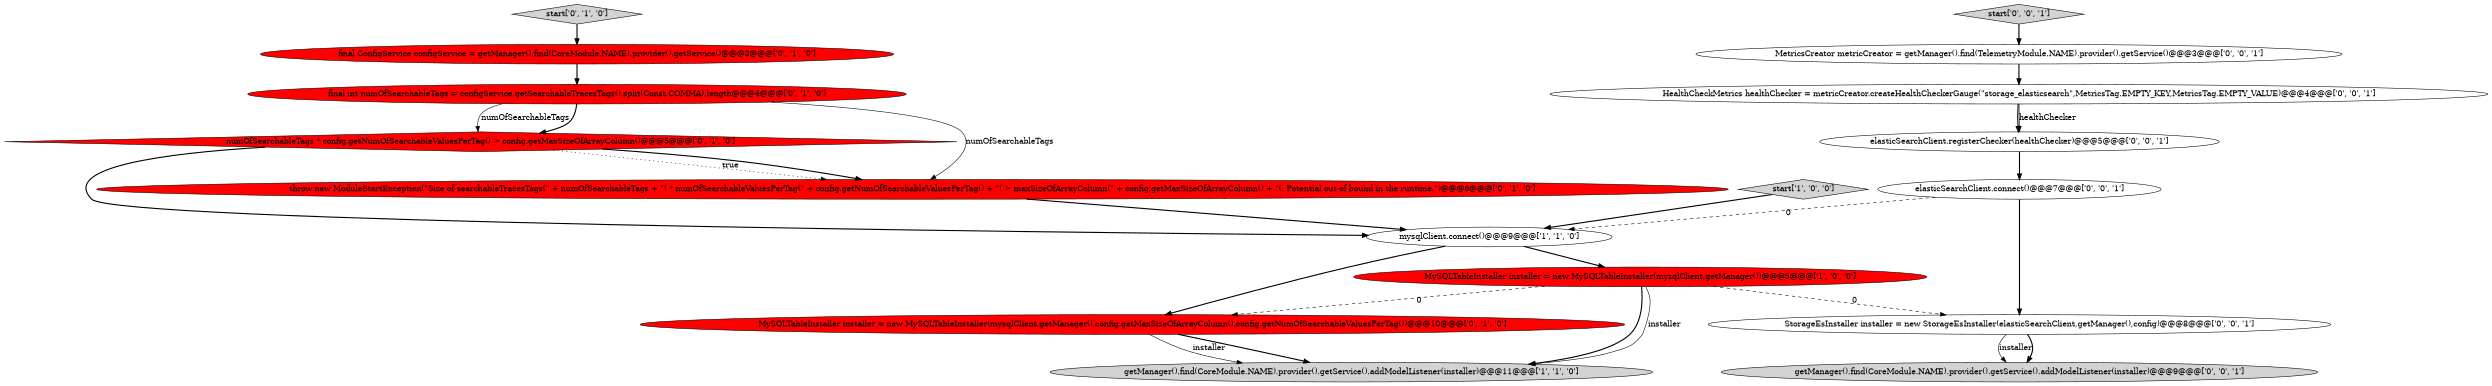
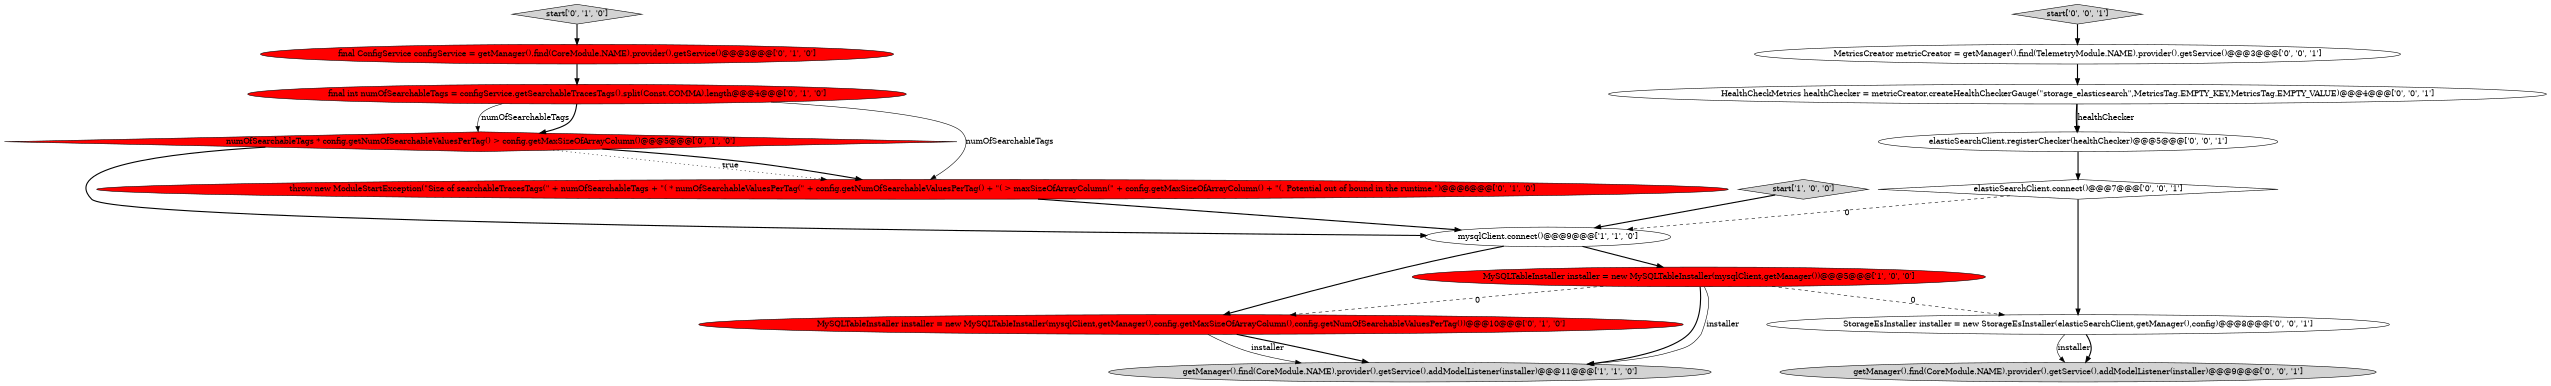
  digraph {
    node [fillcolor=red shape=ellipse style=filled]
    edge [style=bold]
    n1 [label="final ConfigService configService = getManager().find(CoreModule.NAME).provider().getService()@@@3@@@['0', '1', '0']"]
    n2 [label="final int numOfSearchableTags = configService.getSearchableTracesTags().split(Const.COMMA).length@@@4@@@['0', '1', '0']"]
    n3 [label="numOfSearchableTags * config.getNumOfSearchableValuesPerTag() > config.getMaxSizeOfArrayColumn()@@@5@@@['0', '1', '0']" shape=diamond]
    n4 [label="throw new ModuleStartException(\"Size of searchableTracesTags(\" + numOfSearchableTags + \"( * numOfSearchableValuesPerTag(\" + config.getNumOfSearchableValuesPerTag() + \"( > maxSizeOfArrayColumn(\" + config.getMaxSizeOfArrayColumn() + \"(. Potential out of bound in the runtime.\")@@@6@@@['0', '1', '0']"]
    n5 [fillcolor=white label="mysqlClient.connect()@@@9@@@['1', '1', '0']"]
    n6 [label="MySQLTableInstaller installer = new MySQLTableInstaller(mysqlClient,getManager(),config.getMaxSizeOfArrayColumn(),config.getNumOfSearchableValuesPerTag())@@@10@@@['0', '1', '0']"]
    n7 [label="MySQLTableInstaller installer = new MySQLTableInstaller(mysqlClient,getManager())@@@5@@@['1', '0', '0']"]
    n8 [fillcolor=lightgray label="getManager().find(CoreModule.NAME).provider().getService().addModelListener(installer)@@@11@@@['1', '1', '0']"]
    n9 [fillcolor=lightgray label="getManager().find(CoreModule.NAME).provider().getService().addModelListener(installer)@@@9@@@['0', '0', '1']"]
    n10 [fillcolor=white label="MetricsCreator metricCreator = getManager().find(TelemetryModule.NAME).provider().getService()@@@3@@@['0', '0', '1']"]
    n11 [fillcolor=white label="HealthCheckMetrics healthChecker = metricCreator.createHealthCheckerGauge(\"storage_elasticsearch\",MetricsTag.EMPTY_KEY,MetricsTag.EMPTY_VALUE)@@@4@@@['0', '0', '1']"]
    n12 [fillcolor=white label="elasticSearchClient.registerChecker(healthChecker)@@@5@@@['0', '0', '1']"]
-   n13 [fillcolor=white label="elasticSearchClient.connect()@@@7@@@['0', '0', '1']"]
+   n13 [fillcolor=white label="elasticSearchClient.connect()@@@7@@@['0', '0', '1']" shape=diamond]
    n14 [fillcolor=white label="StorageEsInstaller installer = new StorageEsInstaller(elasticSearchClient,getManager(),config)@@@8@@@['0', '0', '1']"]
    n15 [fillcolor=lightgray label="start['1', '0', '0']" shape=diamond]
    n16 [fillcolor=lightgray label="start['0', '0', '1']" shape=diamond]
    n17 [fillcolor=lightgray label="start['0', '1', '0']" shape=diamond]
    n1 -> n2
    n2 -> n3 [label=numOfSearchableTags style=solid]
    n2 -> n3
    n2 -> n4 [label=numOfSearchableTags style=solid]
    n3 -> n4 [label=true style=dotted]
    n3 -> n4
    n3 -> n5
    n4 -> n5
    n5 -> n6
    n5 -> n7
    n6 -> n8 [label=installer style=solid]
    n6 -> n8
    n7 -> n6 [label=0 style=dashed]
    n7 -> n8
    n7 -> n8 [label=installer style=solid]
    n7 -> n14 [label=0 style=dashed]
    n10 -> n11
    n11 -> n12
    n11 -> n12 [label=healthChecker style=solid]
    n12 -> n13
    n13 -> n5 [label=0 style=dashed]
    n13 -> n14
    n14 -> n9 [label=installer style=solid]
    n14 -> n9
    n15 -> n5
    n16 -> n10
    n17 -> n1
  }
